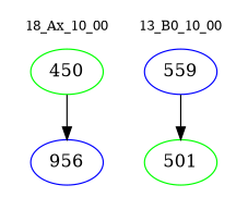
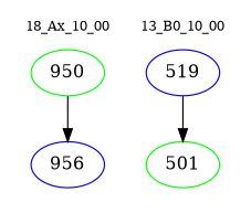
  digraph {
    node [color=green]
    edge [color=black]
-   n1 [label=450]
+   n1 [label=950]
    n2 [color=blue label=956]
-   n3 [color=blue label=559]
+   n3 [color=blue label=519]
    n4 [label=501]
    subgraph cluster_1 {
      color=white
      fontsize=10
      label="18_Ax_10_00"
      n1
      n2
    }
    subgraph cluster_2 {
      color=white
      fontsize=10
      label="13_B0_10_00"
      n3
      n4
    }
    n1 -> n2
    n3 -> n4
  }
